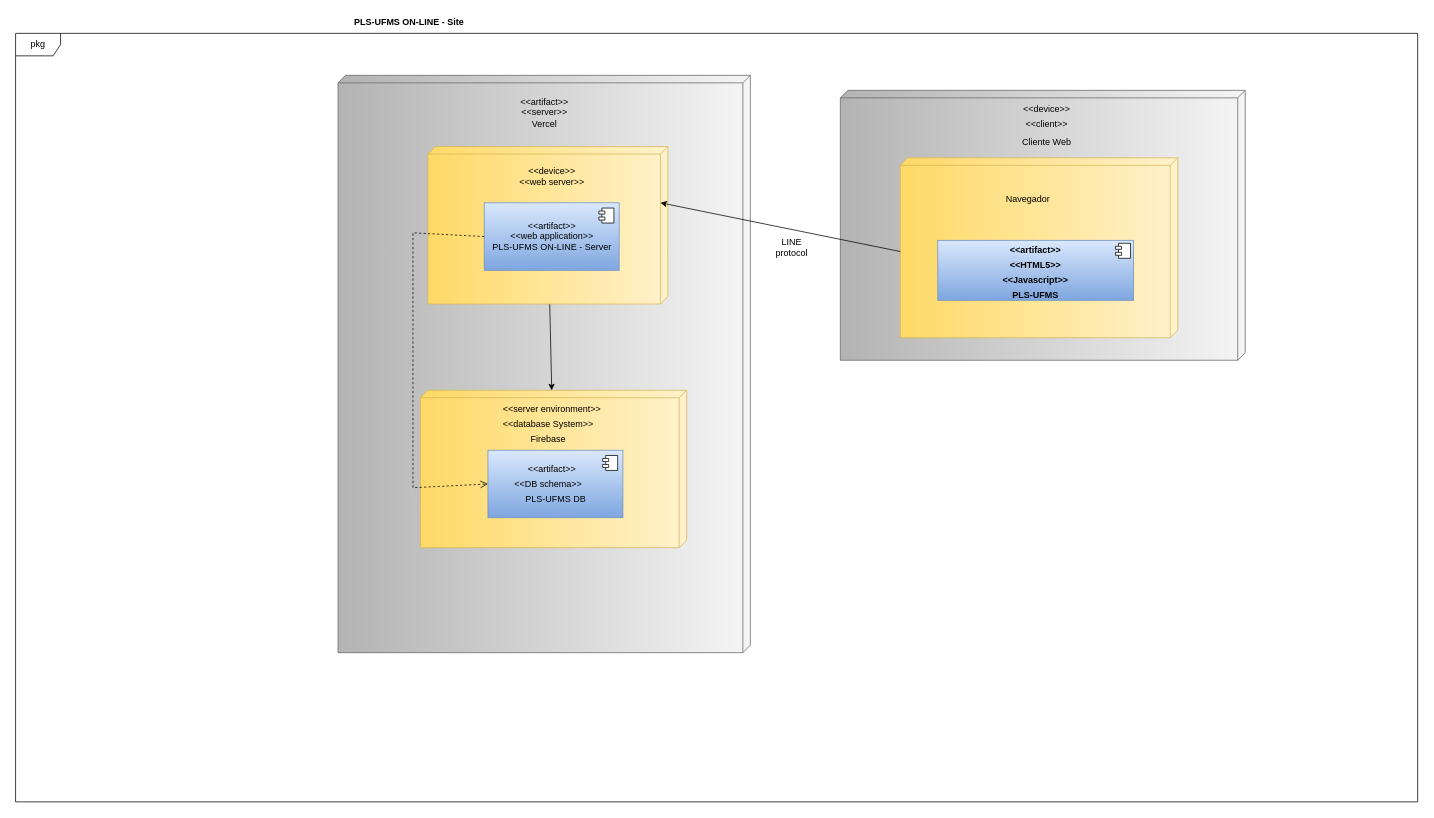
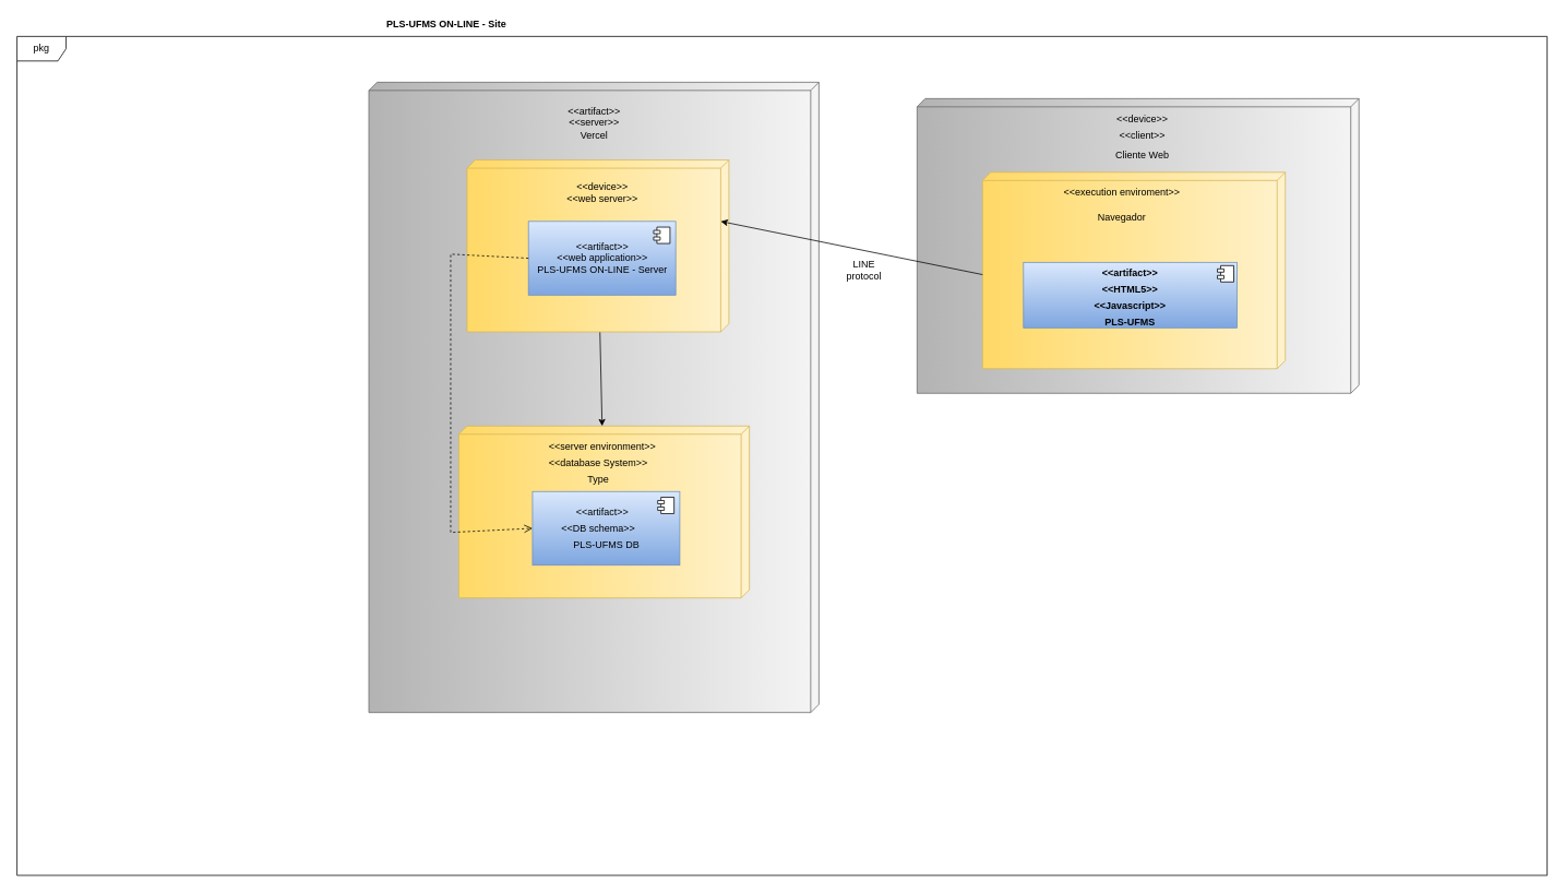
  <mxCell id="0" />
  <mxCell id="1" parent="0" />
  <mxCell id="2" value="pkg" style="shape=umlFrame;whiteSpace=wrap;html=1;" vertex="1" parent="1"><mxGeometry x="20" y="44" width="1870" height="1025" as="geometry" /></mxCell>
  <mxCell id="3" value="PLS-UFMS ON-LINE - Site&#10;" style="text;align=center;fontStyle=1;verticalAlign=middle;spacingLeft=3;spacingRight=3;strokeColor=none;rotatable=0;points=[[0,0.5],[1,0.5]];portConstraint=eastwest;fontColor=#000000;" vertex="1" parent="1"><mxGeometry x="490" y="20" width="110" height="30" as="geometry" /></mxCell>
  <mxCell id="4" value="" style="verticalAlign=top;align=left;spacingTop=8;spacingLeft=2;spacingRight=12;shape=cube;size=10;direction=south;fontStyle=4;html=1;background-color=&quot;green&quot;;fillColor=#f5f5f5;gradientColor=#b3b3b3;strokeColor=#666666;" vertex="1" parent="1"><mxGeometry x="1120" y="120" width="540" height="360" as="geometry" /></mxCell>
  <mxCell id="5" value="&lt;font color=&quot;#000000&quot;&gt;&amp;lt;&amp;lt;device&amp;gt;&amp;gt;&lt;/font&gt;" style="text;html=1;resizable=0;autosize=1;align=center;verticalAlign=middle;points=[];fillColor=none;strokeColor=none;" vertex="1" parent="1"><mxGeometry x="1350" y="130" width="90" height="30" as="geometry" /></mxCell>
  <mxCell id="6" value="&lt;font color=&quot;#000000&quot;&gt;&amp;lt;&amp;lt;client&amp;gt;&amp;gt;&lt;/font&gt;" style="text;html=1;resizable=0;autosize=1;align=center;verticalAlign=middle;points=[];fillColor=none;strokeColor=none;" vertex="1" parent="1"><mxGeometry x="1355" y="150" width="80" height="30" as="geometry" /></mxCell>
  <mxCell id="7" value="&lt;font color=&quot;#000000&quot;&gt;Cliente Web&lt;/font&gt;" style="text;html=1;resizable=0;autosize=1;align=center;verticalAlign=middle;points=[];fillColor=none;strokeColor=none;" vertex="1" parent="1"><mxGeometry x="1350" y="175" width="90" height="30" as="geometry" /></mxCell>
  <mxCell id="8" value="" style="verticalAlign=top;align=left;spacingTop=8;spacingLeft=2;spacingRight=12;shape=cube;size=10;direction=south;fontStyle=4;html=1;fillColor=#fff2cc;gradientColor=#ffd966;strokeColor=#d6b656;" vertex="1" parent="1"><mxGeometry x="1200" y="210" width="370" height="240" as="geometry" /></mxCell>
+ <mxCell id="9" value="&lt;font color=&quot;#000000&quot;&gt;&amp;lt;&amp;lt;execution enviroment&amp;gt;&amp;gt;&lt;/font&gt;" style="text;html=1;resizable=0;autosize=1;align=center;verticalAlign=middle;points=[];fillColor=none;strokeColor=none;" vertex="1" parent="1"><mxGeometry x="1285" y="220" width="170" height="30" as="geometry" /></mxCell>
  <mxCell id="10" value="&lt;font color=&quot;#000000&quot;&gt;Navegador&lt;/font&gt;" style="text;html=1;resizable=0;autosize=1;align=center;verticalAlign=middle;points=[];fillColor=none;strokeColor=none;" vertex="1" parent="1"><mxGeometry x="1330" y="250" width="80" height="30" as="geometry" /></mxCell>
  <mxCell id="11" value="&lt;p style=&quot;margin:0px;margin-top:6px;text-align:center;&quot;&gt;&lt;b&gt;&amp;lt;&amp;lt;artifact&amp;gt;&amp;gt;&lt;/b&gt;&lt;/p&gt;&lt;p style=&quot;margin:0px;margin-top:6px;text-align:center;&quot;&gt;&lt;b&gt;&amp;lt;&amp;lt;HTML5&amp;gt;&amp;gt;&lt;/b&gt;&lt;/p&gt;&lt;p style=&quot;margin:0px;margin-top:6px;text-align:center;&quot;&gt;&lt;b&gt;&amp;lt;&amp;lt;Javascript&amp;gt;&amp;gt;&lt;/b&gt;&lt;/p&gt;&lt;p style=&quot;margin:0px;margin-top:6px;text-align:center;&quot;&gt;&lt;b&gt;PLS-UFMS&lt;/b&gt;&lt;/p&gt;&lt;hr&gt;&lt;p style=&quot;margin:0px;margin-left:8px;&quot;&gt;+ Attribute1: Type&lt;br&gt;+ Attribute2: Type&lt;/p&gt;" style="align=left;overflow=fill;html=1;dropTarget=0;fillColor=#dae8fc;gradientColor=#7ea6e0;strokeColor=#6c8ebf;" vertex="1" parent="1"><mxGeometry x="1250" y="320" width="261" height="80" as="geometry" /></mxCell>
  <mxCell id="12" value="" style="shape=component;jettyWidth=8;jettyHeight=4;" vertex="1" parent="11"><mxGeometry x="1" width="20" height="20" relative="1" as="geometry"><mxPoint x="-24" y="4" as="offset" /></mxGeometry></mxCell>
  <mxCell id="13" value="" style="verticalAlign=top;align=left;spacingTop=8;spacingLeft=2;spacingRight=12;shape=cube;size=10;direction=south;fontStyle=4;html=1;fontSize=8;fillColor=#f5f5f5;gradientColor=#b3b3b3;strokeColor=#666666;" vertex="1" parent="1"><mxGeometry x="450" y="100" width="550" height="770" as="geometry" /></mxCell>
  <mxCell id="14" value="&lt;font style=&quot;font-size: 12px;&quot;&gt;&amp;lt;&amp;lt;artifact&amp;gt;&amp;gt;&lt;br&gt;&amp;lt;&amp;lt;server&amp;gt;&amp;gt;&lt;br&gt;Vercel&lt;br&gt;&lt;/font&gt;" style="text;html=1;resizable=0;autosize=1;align=center;verticalAlign=middle;points=[];fillColor=none;strokeColor=none;rounded=0;fontSize=8;" vertex="1" parent="1"><mxGeometry x="680" y="120" width="90" height="60" as="geometry" /></mxCell>
  <mxCell id="15" value="" style="verticalAlign=top;align=left;spacingTop=8;spacingLeft=2;spacingRight=12;shape=cube;size=10;direction=south;fontStyle=4;html=1;fontSize=12;fillColor=#fff2cc;gradientColor=#ffd966;strokeColor=#d6b656;" vertex="1" parent="1"><mxGeometry x="560" y="520" width="355" height="210" as="geometry" /></mxCell>
  <mxCell id="16" value="&amp;lt;&amp;lt;server environment&amp;gt;&amp;gt;&lt;br&gt;" style="text;html=1;resizable=0;autosize=1;align=center;verticalAlign=middle;points=[];fillColor=none;strokeColor=none;rounded=0;fontFamily=Helvetica;fontSize=12;fontColor=default;" vertex="1" parent="1"><mxGeometry x="650" y="530" width="170" height="30" as="geometry" /></mxCell>
  <mxCell id="17" value="&amp;lt;&amp;lt;database System&amp;gt;&amp;gt;" style="text;html=1;resizable=0;autosize=1;align=center;verticalAlign=middle;points=[];fillColor=none;strokeColor=none;rounded=0;fontFamily=Helvetica;fontSize=12;fontColor=default;" vertex="1" parent="1"><mxGeometry x="660" y="550" width="140" height="30" as="geometry" /></mxCell>
- <mxCell id="18" value="Firebase" style="text;html=1;resizable=0;autosize=1;align=center;verticalAlign=middle;points=[];fillColor=none;strokeColor=none;rounded=0;fontFamily=Helvetica;fontSize=12;fontColor=default;" vertex="1" parent="1"><mxGeometry x="695" y="570" width="70" height="30" as="geometry" /></mxCell>
+ <mxCell id="18" value="Type" style="text;html=1;resizable=0;autosize=1;align=center;verticalAlign=middle;points=[];fillColor=none;strokeColor=none;rounded=0;fontFamily=Helvetica;fontSize=12;fontColor=default;" vertex="1" parent="1"><mxGeometry x="695" y="570" width="70" height="30" as="geometry" /></mxCell>
  <mxCell id="19" value="" style="html=1;dropTarget=0;strokeColor=#6c8ebf;fontFamily=Helvetica;fontSize=12;fillColor=#dae8fc;gradientColor=#7ea6e0;" vertex="1" parent="1"><mxGeometry x="650" y="600" width="180" height="90" as="geometry" /></mxCell>
  <mxCell id="20" value="" style="shape=module;jettyWidth=8;jettyHeight=4;fontFamily=Helvetica;fontSize=12;html=1;" vertex="1" parent="19"><mxGeometry x="1" width="20" height="20" relative="1" as="geometry"><mxPoint x="-27" y="7" as="offset" /></mxGeometry></mxCell>
  <mxCell id="21" value="&amp;lt;&amp;lt;artifact&amp;gt;&amp;gt;" style="text;html=1;resizable=0;autosize=1;align=center;verticalAlign=middle;points=[];fillColor=none;strokeColor=none;rounded=0;fontFamily=Helvetica;fontSize=12;fontColor=default;" vertex="1" parent="1"><mxGeometry x="690" y="610" width="90" height="30" as="geometry" /></mxCell>
  <mxCell id="22" value="&amp;lt;&amp;lt;DB schema&amp;gt;&amp;gt;" style="text;html=1;resizable=0;autosize=1;align=center;verticalAlign=middle;points=[];fillColor=none;strokeColor=none;rounded=0;fontFamily=Helvetica;fontSize=12;fontColor=default;" vertex="1" parent="1"><mxGeometry x="675" y="630" width="110" height="30" as="geometry" /></mxCell>
  <mxCell id="23" value="PLS-UFMS DB" style="text;html=1;resizable=0;autosize=1;align=center;verticalAlign=middle;points=[];fillColor=none;strokeColor=none;rounded=0;fontFamily=Helvetica;fontSize=12;fontColor=default;" vertex="1" parent="1"><mxGeometry x="690" y="650" width="100" height="30" as="geometry" /></mxCell>
  <mxCell id="24" value="" style="edgeStyle=none;rounded=0;orthogonalLoop=1;jettySize=auto;html=1;fontFamily=Helvetica;fontSize=12;fontColor=default;" edge="1" parent="1" source="25" target="15"><mxGeometry relative="1" as="geometry" /></mxCell>
  <mxCell id="25" value="" style="verticalAlign=top;align=left;spacingTop=8;spacingLeft=2;spacingRight=12;shape=cube;size=10;direction=south;fontStyle=4;html=1;strokeColor=#d6b656;fontFamily=Helvetica;fontSize=12;fontColor=default;fillColor=#fff2cc;gradientColor=#ffd966;" vertex="1" parent="1"><mxGeometry x="570" y="195" width="320" height="210" as="geometry" /></mxCell>
  <mxCell id="26" value="&amp;lt;&amp;lt;artifact&amp;gt;&amp;gt;&lt;br&gt;&amp;lt;&amp;lt;web application&amp;gt;&amp;gt;&lt;br&gt;PLS-UFMS ON-LINE - Server" style="html=1;dropTarget=0;strokeColor=#6c8ebf;fontFamily=Helvetica;fontSize=12;fillColor=#dae8fc;gradientColor=#7ea6e0;" vertex="1" parent="1"><mxGeometry x="645" y="270" width="180" height="90" as="geometry" /></mxCell>
  <mxCell id="27" value="" style="shape=module;jettyWidth=8;jettyHeight=4;fontFamily=Helvetica;fontSize=12;html=1;" vertex="1" parent="26"><mxGeometry x="1" width="20" height="20" relative="1" as="geometry"><mxPoint x="-27" y="7" as="offset" /></mxGeometry></mxCell>
  <mxCell id="28" value="&amp;lt;&amp;lt;device&amp;gt;&amp;gt;&lt;br&gt;&amp;lt;&amp;lt;web server&amp;gt;&amp;gt;&lt;br&gt;" style="text;html=1;resizable=0;autosize=1;align=center;verticalAlign=middle;points=[];fillColor=none;strokeColor=none;rounded=0;fontFamily=Helvetica;fontSize=12;fontColor=default;" vertex="1" parent="1"><mxGeometry x="680" y="215" width="110" height="40" as="geometry" /></mxCell>
  <mxCell id="29" value="" style="edgeStyle=none;orthogonalLoop=1;jettySize=auto;html=1;rounded=0;fontFamily=Helvetica;fontSize=12;fontColor=default;exitX=0;exitY=0;exitDx=125;exitDy=370;exitPerimeter=0;entryX=0.357;entryY=0.031;entryDx=0;entryDy=0;entryPerimeter=0;" edge="1" parent="1" source="8" target="25"><mxGeometry width="80" relative="1" as="geometry"><mxPoint x="1110" y="370" as="sourcePoint" /><mxPoint x="1030" y="370" as="targetPoint" /><Array as="points" /></mxGeometry></mxCell>
  <mxCell id="30" value="LINE&lt;br&gt;protocol&lt;br&gt;" style="text;html=1;resizable=0;autosize=1;align=center;verticalAlign=middle;points=[];fillColor=none;strokeColor=none;rounded=0;fontFamily=Helvetica;fontSize=12;fontColor=default;" vertex="1" parent="1"><mxGeometry x="1020" y="310" width="70" height="40" as="geometry" /></mxCell>
  <mxCell id="31" value="" style="html=1;verticalAlign=bottom;endArrow=open;dashed=1;endSize=8;rounded=0;fontFamily=Helvetica;fontSize=12;fontColor=default;exitX=0;exitY=0.5;exitDx=0;exitDy=0;entryX=0;entryY=0.5;entryDx=0;entryDy=0;" edge="1" parent="1" source="26" target="19"><mxGeometry x="-0.216" y="-50" relative="1" as="geometry"><mxPoint x="610" y="400" as="sourcePoint" /><mxPoint x="540" y="640" as="targetPoint" /><Array as="points"><mxPoint x="550" y="310" /><mxPoint x="550" y="450" /><mxPoint x="550" y="650" /></Array><mxPoint as="offset" /></mxGeometry></mxCell>
